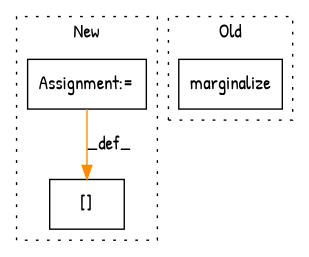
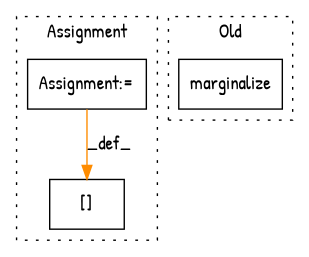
  digraph {
    fontname="Patrick Hand"
    node [shape=box fontname="Patrick Hand"]
    n1 [a=2 l="13,1" label="[]" s="2640,2656"]
    n2 [a=7 l=1 label="Assignment:=" s=2414]
    n3 [a=32 l="12,1" label=marginalize s="1532,1578"]
    subgraph cluster_1 {
-     label=New
+     label=Assignment
      style=dotted
      n1
      n2
    }
    subgraph cluster_2 {
      label=Old
      style=dotted
      n3
    }
    n2 -> n1 [label=_def_ color=darkorange fontname="Patrick Hand"]
  }
